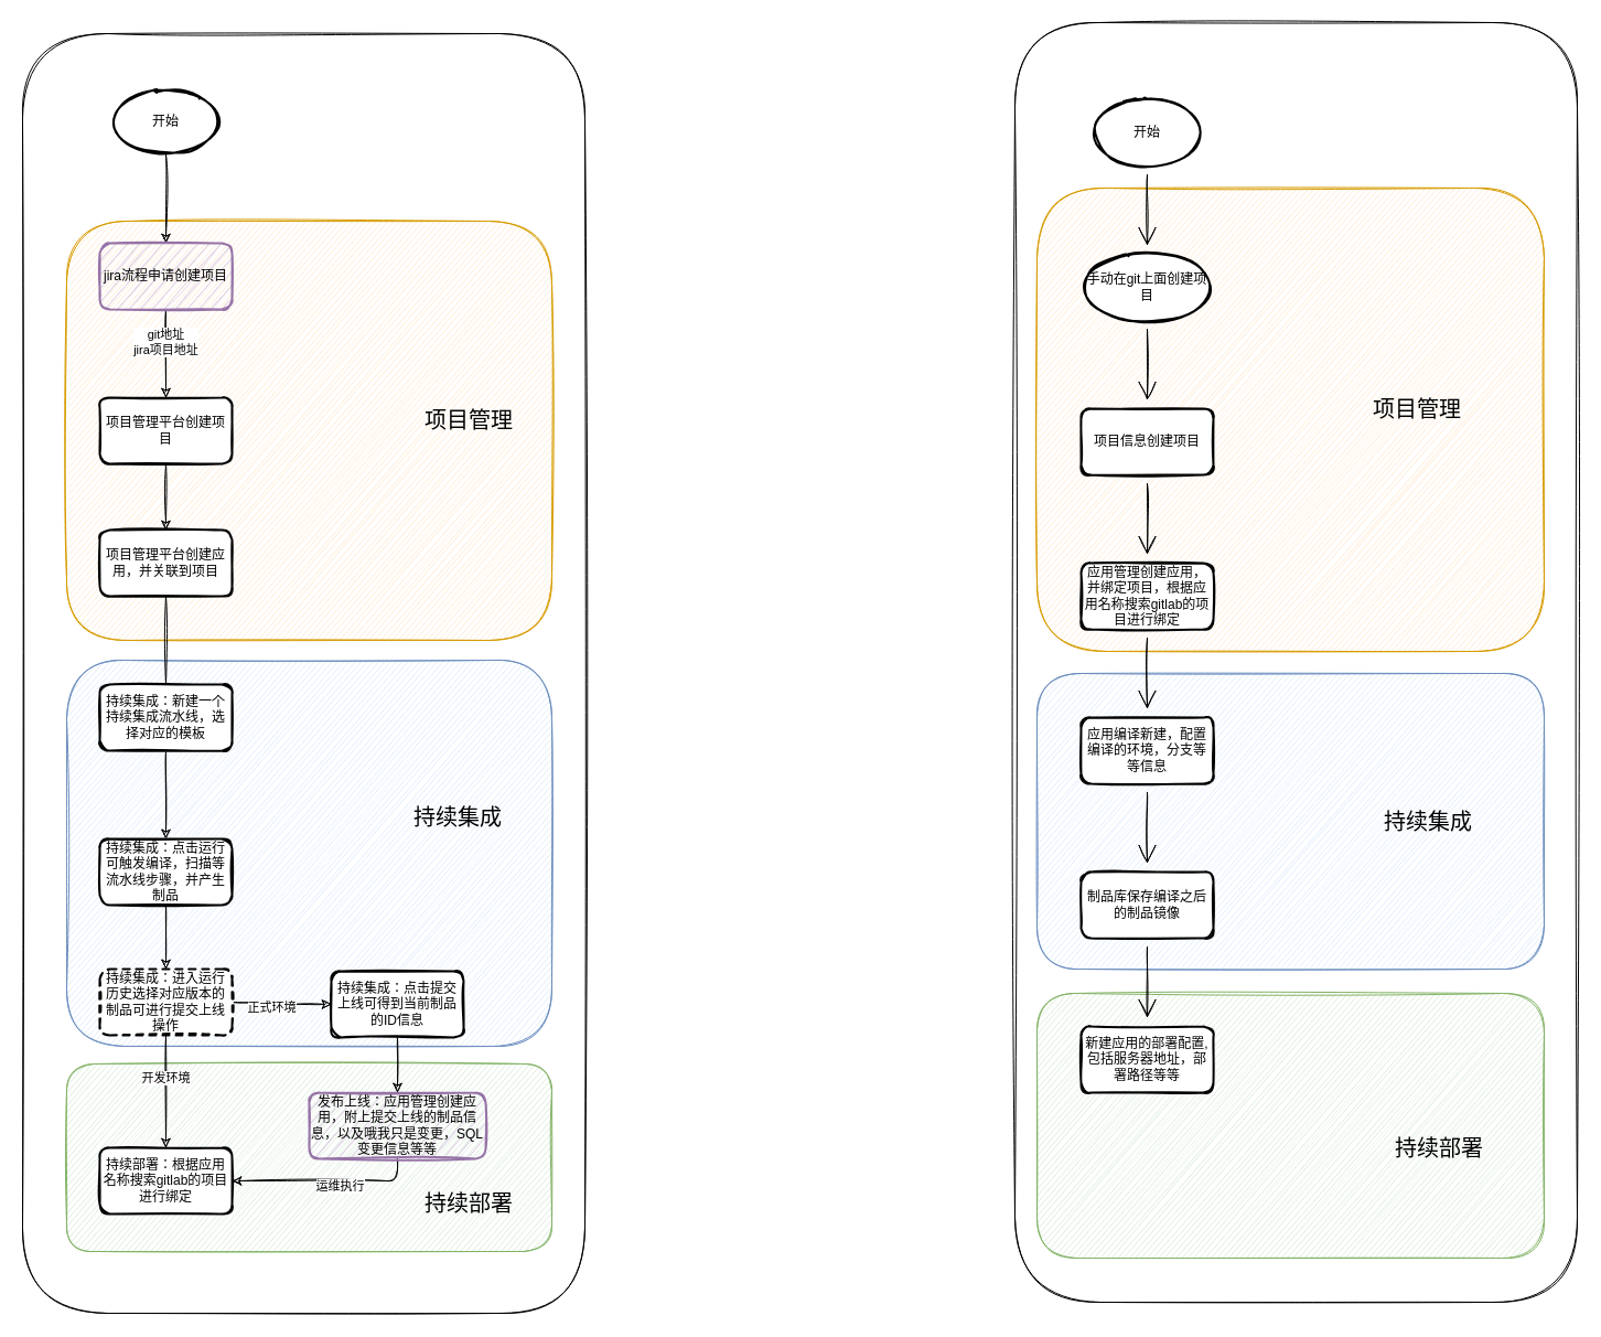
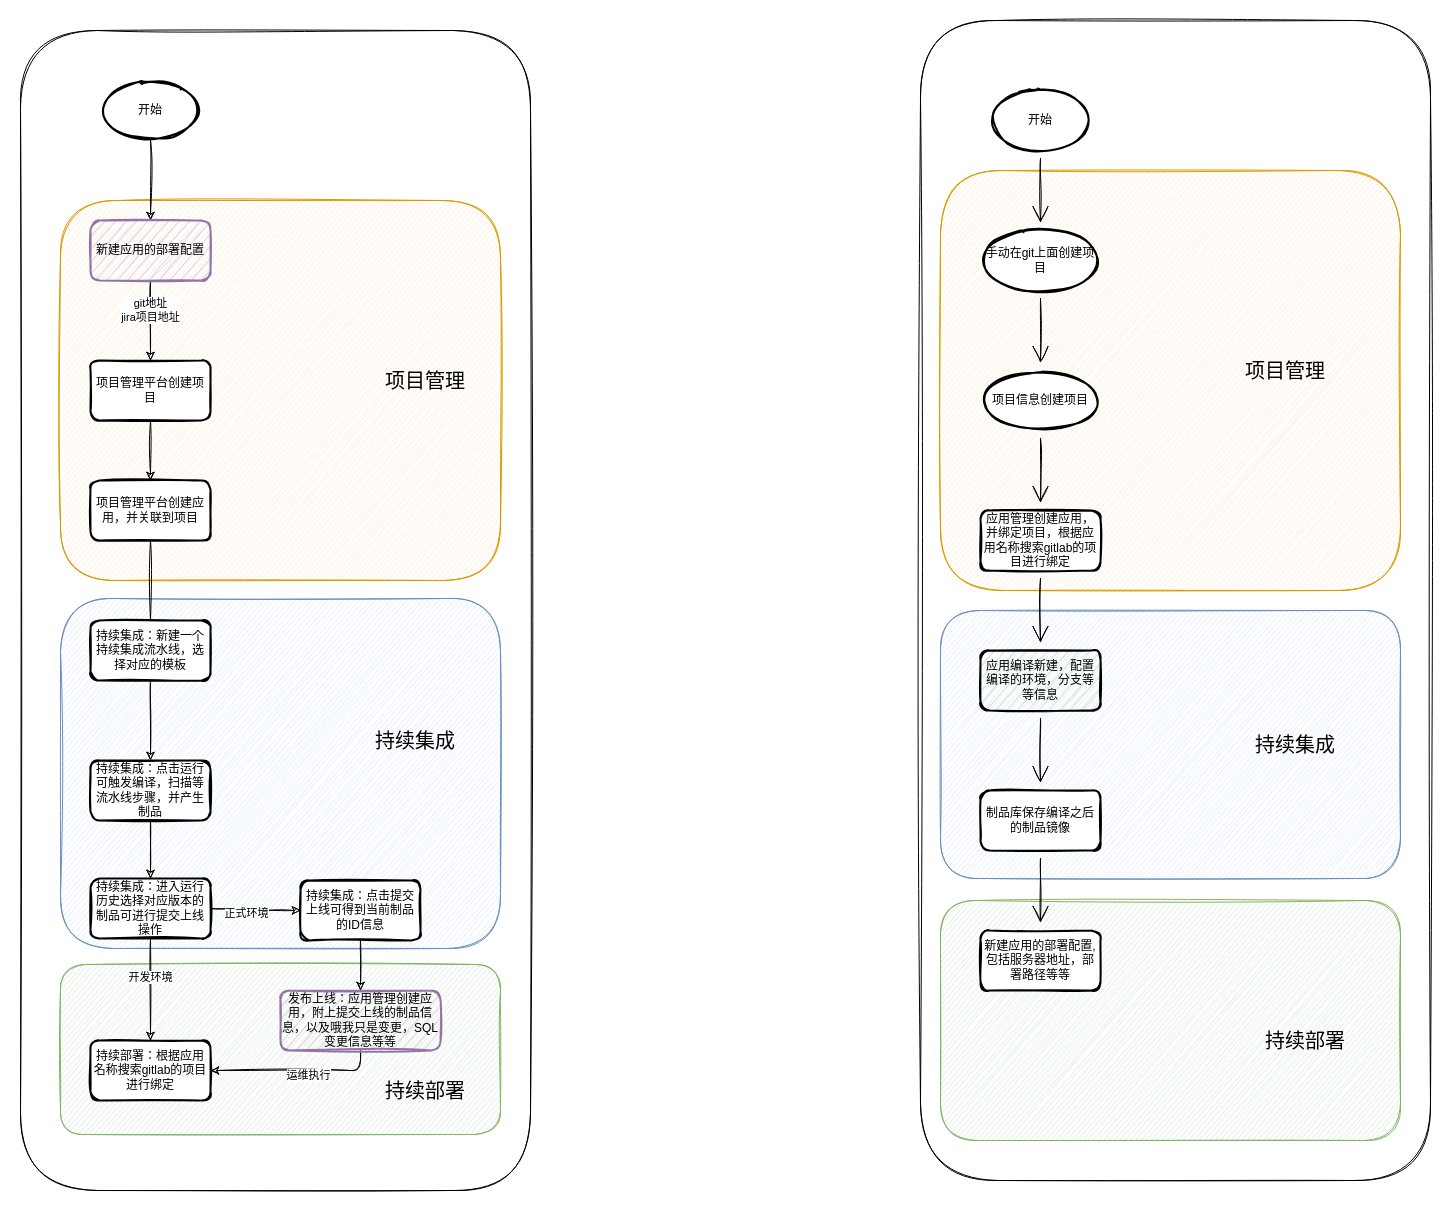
  <mxCell id="0" />
  <mxCell id="1" parent="0" />
  <mxCell id="2" value="" style="rounded=1;whiteSpace=wrap;html=1;sketch=1;" vertex="1" parent="1"><mxGeometry x="920" y="20" width="510" height="1160" as="geometry" /></mxCell>
  <mxCell id="3" value="" style="rounded=1;whiteSpace=wrap;html=1;fillColor=#ffe6cc;strokeColor=#d79b00;sketch=1;" vertex="1" parent="1"><mxGeometry x="940" y="170" width="460" height="420" as="geometry" /></mxCell>
  <mxCell id="4" value="" style="rounded=1;whiteSpace=wrap;html=1;fillColor=#d5e8d4;strokeColor=#82b366;sketch=1;" vertex="1" parent="1"><mxGeometry x="940" y="900" width="460" height="240" as="geometry" /></mxCell>
  <mxCell id="5" value="" style="rounded=1;whiteSpace=wrap;html=1;fillColor=#dae8fc;strokeColor=#6c8ebf;sketch=1;" vertex="1" parent="1"><mxGeometry x="940" y="610" width="460" height="268" as="geometry" /></mxCell>
  <mxCell id="6" value="" style="rounded=1;whiteSpace=wrap;html=1;sketch=1;" vertex="1" parent="1"><mxGeometry x="20" y="30" width="510" height="1160" as="geometry" /></mxCell>
  <mxCell id="7" value="" style="rounded=1;whiteSpace=wrap;html=1;fillColor=#d5e8d4;strokeColor=#82b366;sketch=1;" vertex="1" parent="1"><mxGeometry x="60" y="964" width="440" height="170" as="geometry" /></mxCell>
  <mxCell id="8" value="" style="rounded=1;whiteSpace=wrap;html=1;fillColor=#dae8fc;strokeColor=#6c8ebf;sketch=1;" vertex="1" parent="1"><mxGeometry x="60" y="598" width="440" height="350" as="geometry" /></mxCell>
  <mxCell id="9" value="" style="rounded=1;whiteSpace=wrap;html=1;fillColor=#ffe6cc;strokeColor=#d79b00;sketch=1;" vertex="1" parent="1"><mxGeometry x="60" y="200" width="440" height="380" as="geometry" /></mxCell>
  <mxCell id="10" value="" style="edgeStyle=orthogonalEdgeStyle;rounded=1;orthogonalLoop=1;jettySize=auto;html=1;sketch=1;" edge="1" parent="1" source="11" target="14"><mxGeometry relative="1" as="geometry" /></mxCell>
  <mxCell id="11" value="开始" style="strokeWidth=2;html=1;shape=mxgraph.flowchart.start_1;whiteSpace=wrap;sketch=1;rounded=1;" vertex="1" parent="1"><mxGeometry x="100" y="80" width="100" height="60" as="geometry" /></mxCell>
  <mxCell id="12" value="" style="edgeStyle=orthogonalEdgeStyle;rounded=1;orthogonalLoop=1;jettySize=auto;html=1;sketch=1;" edge="1" parent="1" source="14" target="16"><mxGeometry relative="1" as="geometry" /></mxCell>
  <mxCell id="13" value="git地址&lt;br&gt;jira项目地址" style="edgeLabel;html=1;align=center;verticalAlign=middle;resizable=0;points=[];sketch=1;rounded=1;" vertex="1" connectable="0" parent="12"><mxGeometry x="-0.265" y="-1" relative="1" as="geometry"><mxPoint as="offset" /></mxGeometry></mxCell>
- <mxCell id="14" value="jira流程申请创建项目" style="whiteSpace=wrap;html=1;strokeWidth=2;fillColor=#e1d5e7;strokeColor=#9673a6;sketch=1;rounded=1;" vertex="1" parent="1"><mxGeometry x="90" y="220" width="120" height="60" as="geometry" /></mxCell>
+ <mxCell id="14" value="新建应用的部署配置" style="whiteSpace=wrap;html=1;strokeWidth=2;fillColor=#e1d5e7;strokeColor=#9673a6;sketch=1;rounded=1;" vertex="1" parent="1"><mxGeometry x="90" y="220" width="120" height="60" as="geometry" /></mxCell>
  <mxCell id="15" value="" style="edgeStyle=orthogonalEdgeStyle;rounded=1;orthogonalLoop=1;jettySize=auto;html=1;sketch=1;" edge="1" parent="1" source="16" target="18"><mxGeometry relative="1" as="geometry" /></mxCell>
  <mxCell id="16" value="项目管理平台创建项目" style="whiteSpace=wrap;html=1;strokeWidth=2;sketch=1;rounded=1;" vertex="1" parent="1"><mxGeometry x="90" y="360" width="120" height="60" as="geometry" /></mxCell>
  <mxCell id="17" value="" style="edgeStyle=orthogonalEdgeStyle;rounded=1;orthogonalLoop=1;jettySize=auto;html=1;sketch=1;endArrow=none;" edge="1" parent="1" source="18" target="20"><mxGeometry relative="1" as="geometry" /></mxCell>
  <mxCell id="18" value="项目管理平台创建应用，并关联到项目" style="whiteSpace=wrap;html=1;strokeWidth=2;sketch=1;rounded=1;" vertex="1" parent="1"><mxGeometry x="90" y="480" width="120" height="60" as="geometry" /></mxCell>
  <mxCell id="19" value="" style="edgeStyle=orthogonalEdgeStyle;rounded=1;orthogonalLoop=1;jettySize=auto;html=1;sketch=1;" edge="1" parent="1" source="20" target="22"><mxGeometry relative="1" as="geometry" /></mxCell>
  <mxCell id="20" value="持续集成：新建一个持续集成流水线，选择对应的模板" style="whiteSpace=wrap;html=1;strokeWidth=2;sketch=1;rounded=1;" vertex="1" parent="1"><mxGeometry x="90" y="620" width="120" height="60" as="geometry" /></mxCell>
  <mxCell id="21" value="" style="edgeStyle=orthogonalEdgeStyle;rounded=1;orthogonalLoop=1;jettySize=auto;html=1;sketch=1;" edge="1" parent="1" source="22" target="27"><mxGeometry relative="1" as="geometry" /></mxCell>
  <mxCell id="22" value="持续集成：点击运行可触发编译，扫描等流水线步骤，并产生制品" style="whiteSpace=wrap;html=1;strokeWidth=2;sketch=1;rounded=1;" vertex="1" parent="1"><mxGeometry x="90" y="760" width="120" height="60" as="geometry" /></mxCell>
  <mxCell id="23" value="" style="edgeStyle=orthogonalEdgeStyle;rounded=1;orthogonalLoop=1;jettySize=auto;html=1;sketch=1;" edge="1" parent="1" source="27" target="28"><mxGeometry relative="1" as="geometry" /></mxCell>
  <mxCell id="24" value="开发环境" style="edgeLabel;html=1;align=center;verticalAlign=middle;resizable=0;points=[];sketch=1;rounded=1;" vertex="1" connectable="0" parent="23"><mxGeometry x="-0.255" y="-1" relative="1" as="geometry"><mxPoint as="offset" /></mxGeometry></mxCell>
  <mxCell id="25" value="" style="edgeStyle=orthogonalEdgeStyle;rounded=1;orthogonalLoop=1;jettySize=auto;html=1;sketch=1;" edge="1" parent="1" source="27" target="30"><mxGeometry relative="1" as="geometry" /></mxCell>
  <mxCell id="26" value="正式环境" style="edgeLabel;html=1;align=center;verticalAlign=middle;resizable=0;points=[];sketch=1;rounded=1;" vertex="1" connectable="0" parent="25"><mxGeometry x="-0.249" y="-4" relative="1" as="geometry"><mxPoint as="offset" /></mxGeometry></mxCell>
- <mxCell id="27" value="持续集成：进入运行历史选择对应版本的制品可进行提交上线操作" style="whiteSpace=wrap;html=1;strokeWidth=2;sketch=1;rounded=1;dashed=1;" vertex="1" parent="1"><mxGeometry x="90" y="878" width="120" height="60" as="geometry" /></mxCell>
+ <mxCell id="27" value="持续集成：进入运行历史选择对应版本的制品可进行提交上线操作" style="whiteSpace=wrap;html=1;strokeWidth=2;sketch=1;rounded=1;" vertex="1" parent="1"><mxGeometry x="90" y="878" width="120" height="60" as="geometry" /></mxCell>
  <mxCell id="28" value="持续部署：根据应用名称搜索gitlab的项目进行绑定" style="whiteSpace=wrap;html=1;strokeWidth=2;sketch=1;rounded=1;" vertex="1" parent="1"><mxGeometry x="90" y="1040" width="120" height="60" as="geometry" /></mxCell>
  <mxCell id="29" value="" style="edgeStyle=orthogonalEdgeStyle;rounded=1;orthogonalLoop=1;jettySize=auto;html=1;exitX=0.5;exitY=1;exitDx=0;exitDy=0;sketch=1;" edge="1" parent="1" source="30" target="33"><mxGeometry relative="1" as="geometry" /></mxCell>
  <mxCell id="30" value="持续集成：点击提交上线可得到当前制品的ID信息" style="whiteSpace=wrap;html=1;strokeWidth=2;sketch=1;rounded=1;" vertex="1" parent="1"><mxGeometry x="300" y="880" width="120" height="60" as="geometry" /></mxCell>
  <mxCell id="31" style="edgeStyle=orthogonalEdgeStyle;rounded=1;orthogonalLoop=1;jettySize=auto;html=1;exitX=0.5;exitY=1;exitDx=0;exitDy=0;entryX=1;entryY=0.5;entryDx=0;entryDy=0;sketch=1;" edge="1" parent="1" source="33" target="28"><mxGeometry relative="1" as="geometry" /></mxCell>
  <mxCell id="32" value="运维执行" style="edgeLabel;html=1;align=center;verticalAlign=middle;resizable=0;points=[];sketch=1;rounded=1;" vertex="1" connectable="0" parent="31"><mxGeometry x="-0.144" y="4" relative="1" as="geometry"><mxPoint as="offset" /></mxGeometry></mxCell>
  <mxCell id="33" value="发布上线：应用管理创建应用，附上提交上线的制品信息，以及哦我只是变更，SQL变更信息等等" style="whiteSpace=wrap;html=1;strokeWidth=2;fillColor=#e1d5e7;strokeColor=#9673a6;sketch=1;rounded=1;" vertex="1" parent="1"><mxGeometry x="280" y="990" width="160" height="60" as="geometry" /></mxCell>
  <mxCell id="34" value="项目管理" style="text;html=1;strokeColor=none;fillColor=none;align=center;verticalAlign=middle;whiteSpace=wrap;rounded=0;sketch=1;hachureGap=4;fontFamily=Architects Daughter;fontSource=https%3A%2F%2Ffonts.googleapis.com%2Fcss%3Ffamily%3DArchitects%2BDaughter;fontSize=20;" vertex="1" parent="1"><mxGeometry x="370" y="350" width="110" height="60" as="geometry" /></mxCell>
  <mxCell id="35" value="持续集成" style="text;html=1;strokeColor=none;fillColor=none;align=center;verticalAlign=middle;whiteSpace=wrap;rounded=0;sketch=1;hachureGap=4;fontFamily=Architects Daughter;fontSource=https%3A%2F%2Ffonts.googleapis.com%2Fcss%3Ffamily%3DArchitects%2BDaughter;fontSize=20;" vertex="1" parent="1"><mxGeometry x="360" y="710" width="110" height="60" as="geometry" /></mxCell>
  <mxCell id="36" value="持续部署" style="text;html=1;strokeColor=none;fillColor=none;align=center;verticalAlign=middle;whiteSpace=wrap;rounded=0;sketch=1;hachureGap=4;fontFamily=Architects Daughter;fontSource=https%3A%2F%2Ffonts.googleapis.com%2Fcss%3Ffamily%3DArchitects%2BDaughter;fontSize=20;" vertex="1" parent="1"><mxGeometry x="370" y="1060" width="110" height="60" as="geometry" /></mxCell>
  <mxCell id="37" value="" style="edgeStyle=orthogonalEdgeStyle;rounded=1;sketch=1;hachureGap=4;orthogonalLoop=1;jettySize=auto;html=1;fontFamily=Architects Daughter;fontSource=https%3A%2F%2Ffonts.googleapis.com%2Fcss%3Ffamily%3DArchitects%2BDaughter;fontSize=16;endArrow=open;startSize=14;endSize=14;sourcePerimeterSpacing=8;targetPerimeterSpacing=8;" edge="1" parent="1" source="38" target="40"><mxGeometry relative="1" as="geometry" /></mxCell>
  <mxCell id="38" value="开始" style="strokeWidth=2;html=1;shape=mxgraph.flowchart.start_1;whiteSpace=wrap;sketch=1;rounded=1;" vertex="1" parent="1"><mxGeometry x="990" y="90" width="100" height="60" as="geometry" /></mxCell>
  <mxCell id="39" value="" style="edgeStyle=orthogonalEdgeStyle;rounded=1;sketch=1;hachureGap=4;orthogonalLoop=1;jettySize=auto;html=1;fontFamily=Architects Daughter;fontSource=https%3A%2F%2Ffonts.googleapis.com%2Fcss%3Ffamily%3DArchitects%2BDaughter;fontSize=16;endArrow=open;startSize=14;endSize=14;sourcePerimeterSpacing=8;targetPerimeterSpacing=8;" edge="1" parent="1" source="40" target="42"><mxGeometry relative="1" as="geometry" /></mxCell>
  <mxCell id="40" value="手动在git上面创建项目" style="ellipse;whiteSpace=wrap;html=1;strokeWidth=2;sketch=1;" vertex="1" parent="1"><mxGeometry x="980" y="230" width="120" height="60" as="geometry" /></mxCell>
  <mxCell id="41" value="" style="edgeStyle=orthogonalEdgeStyle;rounded=1;sketch=1;hachureGap=4;orthogonalLoop=1;jettySize=auto;html=1;fontFamily=Architects Daughter;fontSource=https%3A%2F%2Ffonts.googleapis.com%2Fcss%3Ffamily%3DArchitects%2BDaughter;fontSize=16;endArrow=open;startSize=14;endSize=14;sourcePerimeterSpacing=8;targetPerimeterSpacing=8;" edge="1" parent="1" source="42" target="44"><mxGeometry relative="1" as="geometry" /></mxCell>
- <mxCell id="42" value="项目信息创建项目" style="whiteSpace=wrap;html=1;strokeWidth=2;sketch=1;rounded=1;" vertex="1" parent="1"><mxGeometry x="980" y="370" width="120" height="60" as="geometry" /></mxCell>
+ <mxCell id="42" value="项目信息创建项目" style="ellipse;whiteSpace=wrap;html=1;strokeWidth=2;sketch=1;" vertex="1" parent="1"><mxGeometry x="980" y="370" width="120" height="60" as="geometry" /></mxCell>
  <mxCell id="43" value="" style="edgeStyle=orthogonalEdgeStyle;rounded=1;sketch=1;hachureGap=4;orthogonalLoop=1;jettySize=auto;html=1;fontFamily=Architects Daughter;fontSource=https%3A%2F%2Ffonts.googleapis.com%2Fcss%3Ffamily%3DArchitects%2BDaughter;fontSize=16;endArrow=open;startSize=14;endSize=14;sourcePerimeterSpacing=8;targetPerimeterSpacing=8;" edge="1" parent="1" source="44" target="46"><mxGeometry relative="1" as="geometry" /></mxCell>
  <mxCell id="44" value="应用管理创建应用，并绑定项目，根据应用名称搜索gitlab的项目进行绑定" style="whiteSpace=wrap;html=1;strokeWidth=2;sketch=1;rounded=1;" vertex="1" parent="1"><mxGeometry x="980" y="510" width="120" height="60" as="geometry" /></mxCell>
  <mxCell id="45" value="" style="edgeStyle=orthogonalEdgeStyle;rounded=1;sketch=1;hachureGap=4;orthogonalLoop=1;jettySize=auto;html=1;fontFamily=Architects Daughter;fontSource=https%3A%2F%2Ffonts.googleapis.com%2Fcss%3Ffamily%3DArchitects%2BDaughter;fontSize=16;endArrow=open;startSize=14;endSize=14;sourcePerimeterSpacing=8;targetPerimeterSpacing=8;" edge="1" parent="1" source="46" target="48"><mxGeometry relative="1" as="geometry" /></mxCell>
- <mxCell id="46" value="应用编译新建，配置编译的环境，分支等等信息" style="whiteSpace=wrap;html=1;strokeWidth=2;sketch=1;rounded=1;" vertex="1" parent="1"><mxGeometry x="980" y="650" width="120" height="60" as="geometry" /></mxCell>
+ <mxCell id="46" value="应用编译新建，配置编译的环境，分支等等信息" style="whiteSpace=wrap;html=1;strokeWidth=2;sketch=1;rounded=1;fillColor=#d5e8d4;" vertex="1" parent="1"><mxGeometry x="980" y="650" width="120" height="60" as="geometry" /></mxCell>
  <mxCell id="47" value="" style="edgeStyle=orthogonalEdgeStyle;rounded=1;sketch=1;hachureGap=4;orthogonalLoop=1;jettySize=auto;html=1;fontFamily=Architects Daughter;fontSource=https%3A%2F%2Ffonts.googleapis.com%2Fcss%3Ffamily%3DArchitects%2BDaughter;fontSize=16;endArrow=open;startSize=14;endSize=14;sourcePerimeterSpacing=8;targetPerimeterSpacing=8;" edge="1" parent="1" source="48" target="49"><mxGeometry relative="1" as="geometry" /></mxCell>
  <mxCell id="48" value="制品库保存编译之后的制品镜像" style="whiteSpace=wrap;html=1;strokeWidth=2;sketch=1;rounded=1;" vertex="1" parent="1"><mxGeometry x="980" y="790" width="120" height="60" as="geometry" /></mxCell>
  <mxCell id="49" value="新建应用的部署配置,包括服务器地址，部署路径等等" style="whiteSpace=wrap;html=1;strokeWidth=2;sketch=1;rounded=1;" vertex="1" parent="1"><mxGeometry x="980" y="930" width="120" height="60" as="geometry" /></mxCell>
  <mxCell id="50" value="持续部署" style="text;html=1;strokeColor=none;fillColor=none;align=center;verticalAlign=middle;whiteSpace=wrap;rounded=0;sketch=1;hachureGap=4;fontFamily=Architects Daughter;fontSource=https%3A%2F%2Ffonts.googleapis.com%2Fcss%3Ffamily%3DArchitects%2BDaughter;fontSize=20;" vertex="1" parent="1"><mxGeometry x="1250" y="1010" width="110" height="60" as="geometry" /></mxCell>
  <mxCell id="51" value="持续集成" style="text;html=1;strokeColor=none;fillColor=none;align=center;verticalAlign=middle;whiteSpace=wrap;rounded=0;sketch=1;hachureGap=4;fontFamily=Architects Daughter;fontSource=https%3A%2F%2Ffonts.googleapis.com%2Fcss%3Ffamily%3DArchitects%2BDaughter;fontSize=20;" vertex="1" parent="1"><mxGeometry x="1240" y="714" width="110" height="60" as="geometry" /></mxCell>
  <mxCell id="52" value="项目管理" style="text;html=1;strokeColor=none;fillColor=none;align=center;verticalAlign=middle;whiteSpace=wrap;rounded=0;sketch=1;hachureGap=4;fontFamily=Architects Daughter;fontSource=https%3A%2F%2Ffonts.googleapis.com%2Fcss%3Ffamily%3DArchitects%2BDaughter;fontSize=20;" vertex="1" parent="1"><mxGeometry x="1230" y="340" width="110" height="60" as="geometry" /></mxCell>
